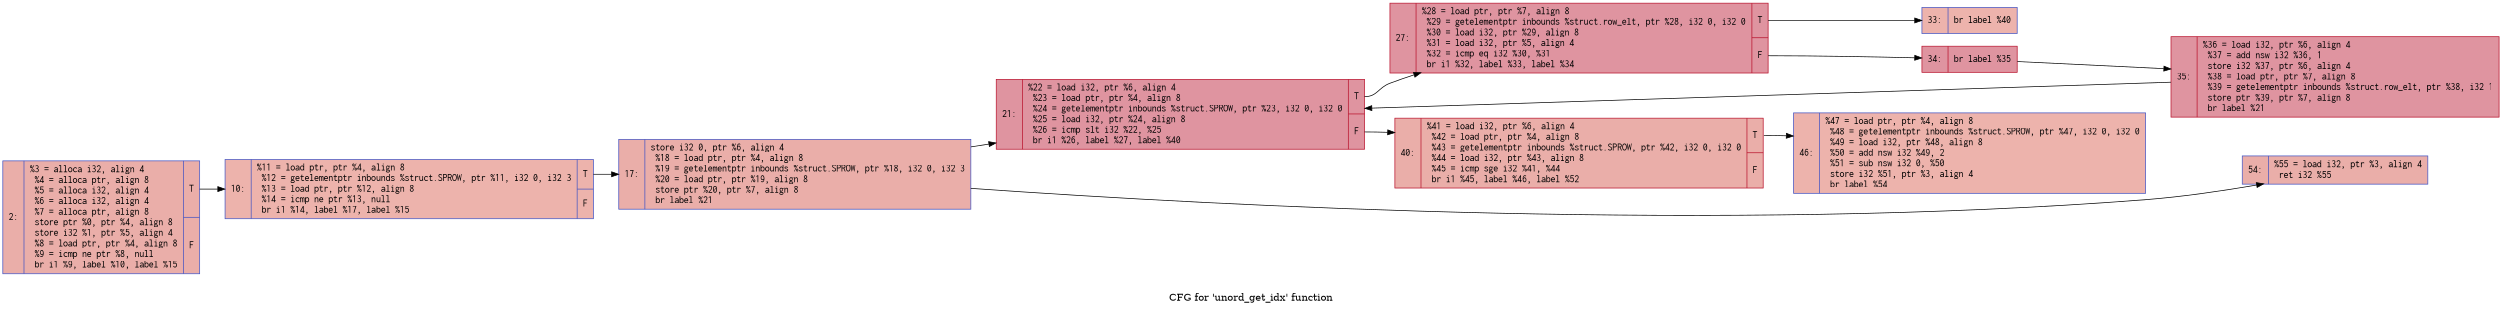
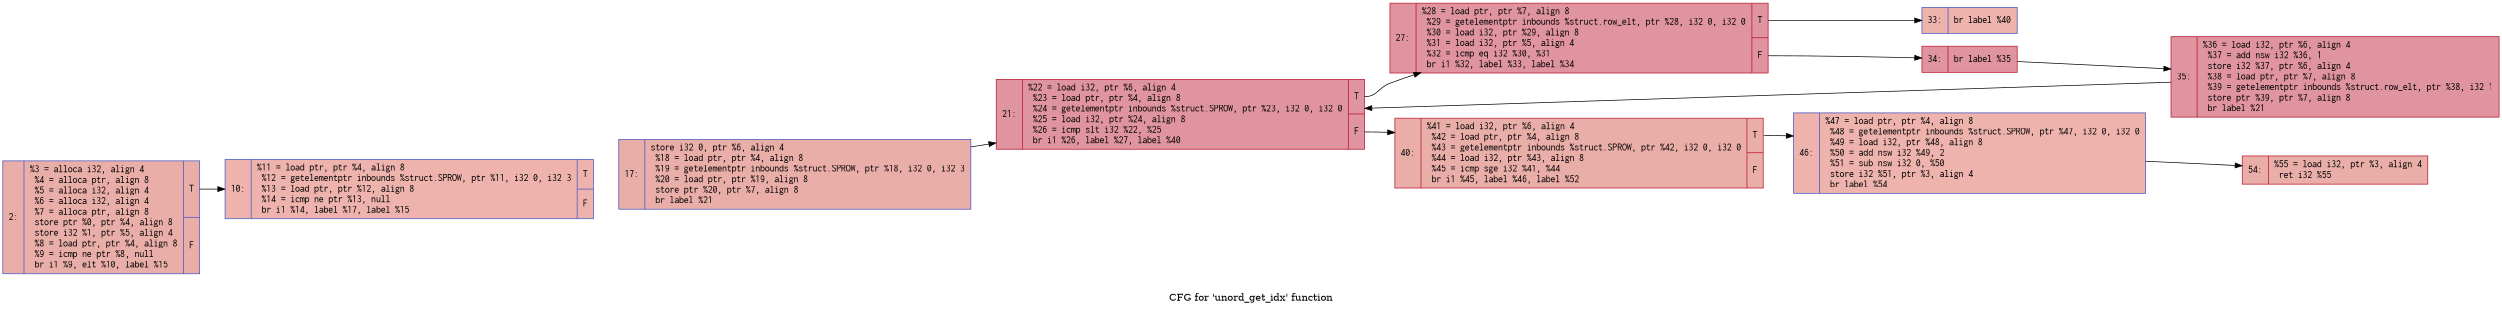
  digraph {
    label="CFG for 'unord_get_idx' function"
    rankdir=LR
    node [color="#3d50c3ff" fillcolor="#d0473d70" fontname=Courier shape=record style=filled]
    edge [tailport=s0]
-   n1 [label="{2:\l|  %3 = alloca i32, align 4\l  %4 = alloca ptr, align 8\l  %5 = alloca i32, align 4\l  %6 = alloca i32, align 4\l  %7 = alloca ptr, align 8\l  store ptr %0, ptr %4, align 8\l  store i32 %1, ptr %5, align 4\l  %8 = load ptr, ptr %4, align 8\l  %9 = icmp ne ptr %8, null\l  br i1 %9, label %10, label %15\l|{<s0>T|<s1>F}}"]
+   n1 [label="{2:\l|  %3 = alloca i32, align 4\l  %4 = alloca ptr, align 8\l  %5 = alloca i32, align 4\l  %6 = alloca i32, align 4\l  %7 = alloca ptr, align 8\l  store ptr %0, ptr %4, align 8\l  store i32 %1, ptr %5, align 4\l  %8 = load ptr, ptr %4, align 8\l  %9 = icmp ne ptr %8, null\l  br i1 %9, elt %10, label %15\l|{<s0>T|<s1>F}}"]
    n2 [fillcolor="#d6524470" label="{10:\l|  %11 = load ptr, ptr %4, align 8\l  %12 = getelementptr inbounds %struct.SPROW, ptr %11, i32 0, i32 3\l  %13 = load ptr, ptr %12, align 8\l  %14 = icmp ne ptr %13, null\l  br i1 %14, label %17, label %15\l|{<s0>T|<s1>F}}"]
    n3 [label="{17:\l|  store i32 0, ptr %6, align 4\l  %18 = load ptr, ptr %4, align 8\l  %19 = getelementptr inbounds %struct.SPROW, ptr %18, i32 0, i32 3\l  %20 = load ptr, ptr %19, align 8\l  store ptr %20, ptr %7, align 8\l  br label %21\l}"]
    n4 [color="#b70d28ff" fillcolor="#b70d2870" label="{21:\l|  %22 = load i32, ptr %6, align 4\l  %23 = load ptr, ptr %4, align 8\l  %24 = getelementptr inbounds %struct.SPROW, ptr %23, i32 0, i32 0\l  %25 = load i32, ptr %24, align 8\l  %26 = icmp slt i32 %22, %25\l  br i1 %26, label %27, label %40\l|{<s0>T|<s1>F}}"]
    n5 [color="#b70d28ff" fillcolor="#b70d2870" label="{27:\l|  %28 = load ptr, ptr %7, align 8\l  %29 = getelementptr inbounds %struct.row_elt, ptr %28, i32 0, i32 0\l  %30 = load i32, ptr %29, align 8\l  %31 = load i32, ptr %5, align 4\l  %32 = icmp eq i32 %30, %31\l  br i1 %32, label %33, label %34\l|{<s0>T|<s1>F}}"]
    n6 [color="#b70d28ff" label="{40:\l|  %41 = load i32, ptr %6, align 4\l  %42 = load ptr, ptr %4, align 8\l  %43 = getelementptr inbounds %struct.SPROW, ptr %42, i32 0, i32 0\l  %44 = load i32, ptr %43, align 8\l  %45 = icmp sge i32 %41, %44\l  br i1 %45, label %46, label %52\l|{<s0>T|<s1>F}}"]
    n7 [fillcolor="#d6524470" label="{33:\l|  br label %40\l}"]
    n8 [color="#b70d28ff" fillcolor="#b70d2870" label="{34:\l|  br label %35\l}"]
    n9 [fillcolor="#d6524470" label="{46:\l|  %47 = load ptr, ptr %4, align 8\l  %48 = getelementptr inbounds %struct.SPROW, ptr %47, i32 0, i32 0\l  %49 = load i32, ptr %48, align 8\l  %50 = add nsw i32 %49, 2\l  %51 = sub nsw i32 0, %50\l  store i32 %51, ptr %3, align 4\l  br label %54\l}"]
    n10 [color="#b70d28ff" fillcolor="#b70d2870" label="{35:\l|  %36 = load i32, ptr %6, align 4\l  %37 = add nsw i32 %36, 1\l  store i32 %37, ptr %6, align 4\l  %38 = load ptr, ptr %7, align 8\l  %39 = getelementptr inbounds %struct.row_elt, ptr %38, i32 1\l  store ptr %39, ptr %7, align 8\l  br label %21\l}"]
-   n11 [label="{54:\l|  %55 = load i32, ptr %3, align 4\l  ret i32 %55\l}"]
+   n11 [color="#b70d28ff" label="{54:\l|  %55 = load i32, ptr %3, align 4\l  ret i32 %55\l}"]
    n1 -> n2
-   n2 -> n3
    n3 -> n4 [tailport=""]
    n4 -> n5
    n4 -> n6 [tailport=s1]
    n5 -> n7
    n5 -> n8 [tailport=s1]
    n6 -> n9
    n8 -> n10 [tailport=""]
-   n3 -> n11 [tailport=""]
+   n9 -> n11 [tailport=""]
    n10 -> n4 [tailport=""]
  }
